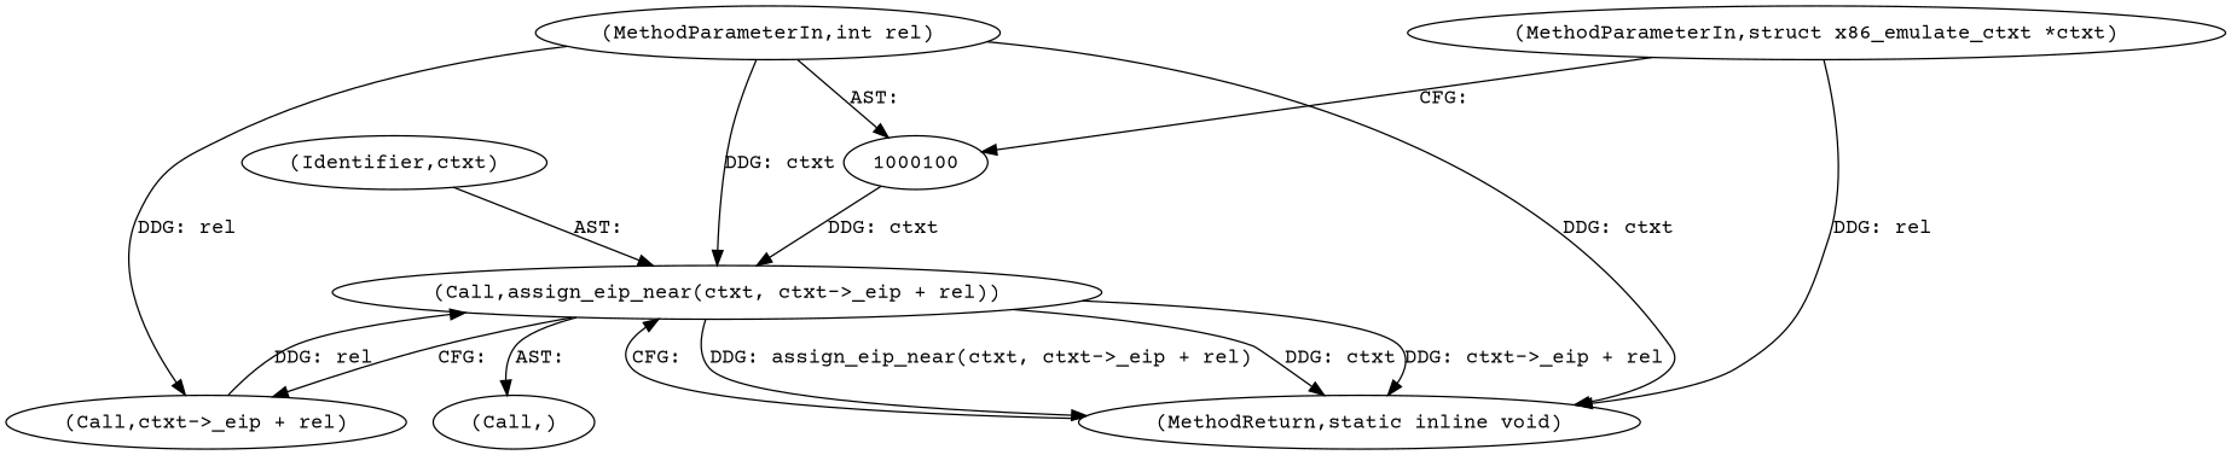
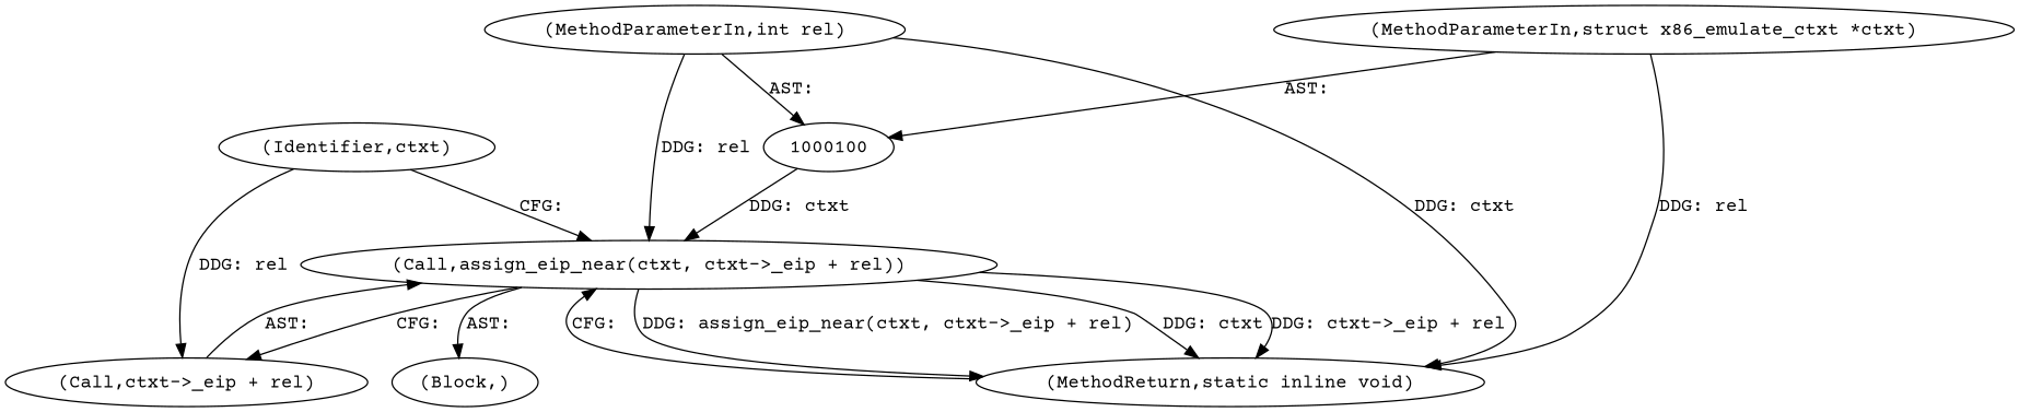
  digraph {
    fontname="Courier Prime"
    node [fontname="Courier Prime"]
    edge [fontname="Courier Prime"]
    n1 [label="(Call,assign_eip_near(ctxt, ctxt->_eip + rel))"]
    n2 [label="(MethodReturn,static inline void)"]
    n3 [label="(Call,ctxt->_eip + rel)"]
-   n4 [label="(Call,)"]
+   n4 [label="(Block,)"]
    n5 [label="(MethodParameterIn,struct x86_emulate_ctxt *ctxt)"]
    1000100
    n7 [label="(MethodParameterIn,int rel)"]
    n8 [label="(Identifier,ctxt)"]
    n1 -> n2 [label="DDG: assign_eip_near(ctxt, ctxt->_eip + rel)"]
    n1 -> n2 [label="DDG: ctxt"]
    n1 -> n2 [label="DDG: ctxt->_eip + rel"]
    n1 -> n3 [label="CFG: "]
    n1 -> n4 [label="AST: "]
    n2 -> n1 [label="CFG: "]
-   n3 -> n1 [label="DDG: rel"]
+   n3 -> n1 [label="AST: "]
    n5 -> n2 [label="DDG: rel"]
-   n5 -> 1000100 [label="CFG: "]
+   n5 -> 1000100 [label="AST: "]
    1000100 -> n1 [label="DDG: ctxt"]
-   n7 -> n1 [label="DDG: ctxt"]
+   n7 -> n1 [label="DDG: rel"]
    n7 -> n2 [label="DDG: ctxt"]
-   n7 -> n3 [label="DDG: rel"]
+   n8 -> n3 [label="DDG: rel"]
    n7 -> 1000100 [label="AST: "]
-   n8 -> n1 [label="AST: "]
+   n8 -> n1 [label="CFG: "]
  }
